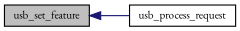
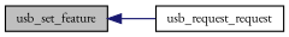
  digraph {
    rankdir=LR
    fontname="EB Garamond"
    node [color=black fontname="EB Garamond" fontsize=10 shape=record style=filled]
    n1 [fillcolor=grey75 fontcolor=black height=0.2 label=usb_set_feature width=0.4]
-   n2 [fillcolor=white height=0.2 label=usb_process_request width=0.4]
+   n2 [fillcolor=white height=0.2 label=usb_request_request width=0.4]
    n1 -> n2 [color=midnightblue dir=back fontname="EB Garamond" fontsize=10 labelfontname="FreeSans.ttf" labelfontsize=10 style=solid]
  }
